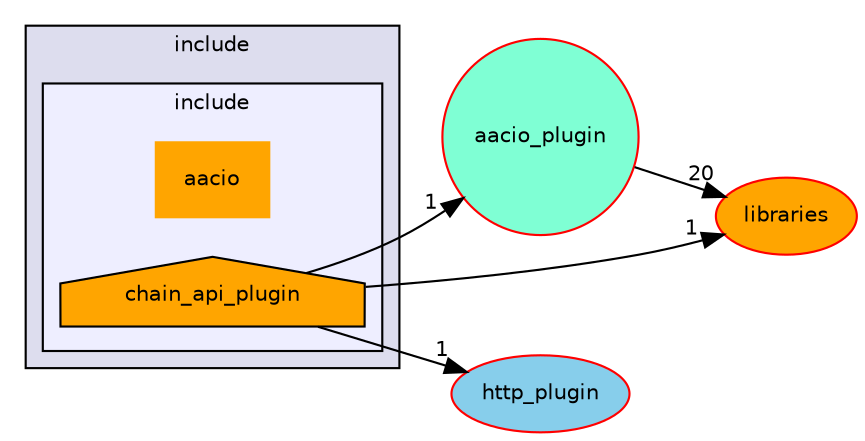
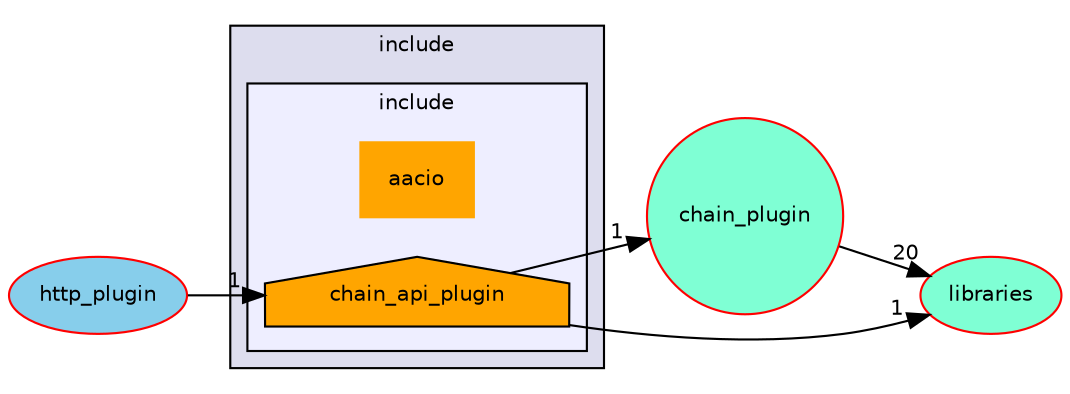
  digraph {
    compound=true
    rankdir=LR
    node [fillcolor=orange fontname=Helvetica fontsize=10 shape=ellipse style=filled color=red]
    edge [color=black headlabel=1 labeldistance=1.5 labelfontname=Helvetica labelfontsize=10]
    n1 [label=aacio shape=plaintext color=""]
    n2 [color=black label=chain_api_plugin shape=house]
-   n3 [fillcolor=aquamarine label=aacio_plugin shape=circle]
-   n4 [label=libraries]
+   n3 [fillcolor=aquamarine label=chain_plugin shape=circle]
+   n4 [fillcolor=aquamarine label=libraries]
    n5 [fillcolor=skyblue label=http_plugin]
    subgraph cluster_1 {
      bgcolor="#ddddee"
      fontname=Helvetica
      fontsize=10
      label=include
      pencolor=black
      subgraph cluster_2 {
        bgcolor="#eeeeff"
        fontname=Helvetica
        fontsize=10
        label=include
        pencolor=black
        n1
        n2
      }
    }
    n2 -> n3
    n2 -> n4
-   n2 -> n5
+   n5 -> n2
    n3 -> n4 [headlabel=20]
  }
